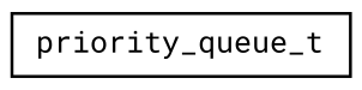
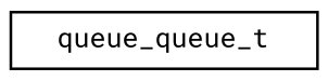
  digraph {
    rankdir=LR
    fontname="Roboto Mono"
-   n1 [color=black fillcolor=white fontname="Roboto Mono" fontsize=10 height=0.2 label=priority_queue_t shape=record style=filled width=0.4]
+   n1 [color=black fillcolor=white fontname="Roboto Mono" fontsize=10 height=0.2 label=queue_queue_t shape=record style=filled width=0.4]
  }
